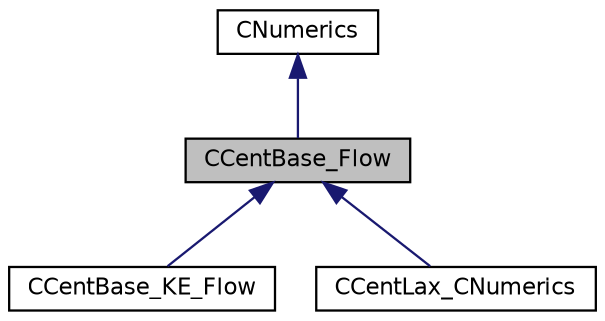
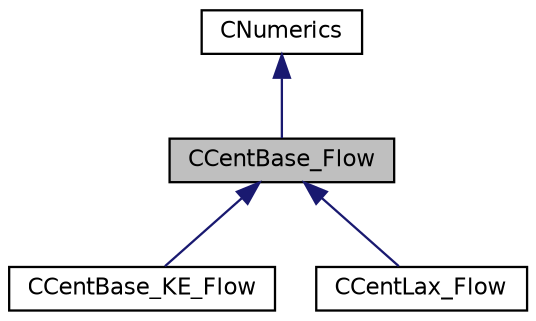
  digraph {
    node [color=black fillcolor=white fontname=Helvetica fontsize=10 shape=record style=filled]
    edge [color=midnightblue dir=back fontname=Helvetica fontsize=10 labelfontname=Helvetica labelfontsize=10 style=solid]
    n1 [fillcolor=grey75 fontcolor=black height=0.2 label=CCentBase_Flow width=0.4]
    n2 [height=0.2 label=CCentBase_KE_Flow width=0.4]
-   n3 [height=0.2 label=CCentLax_CNumerics width=0.4]
+   n3 [height=0.2 label=CCentLax_Flow width=0.4]
    n4 [height=0.2 label=CNumerics width=0.4]
    n1 -> n2
    n1 -> n3
    n4 -> n1
  }
